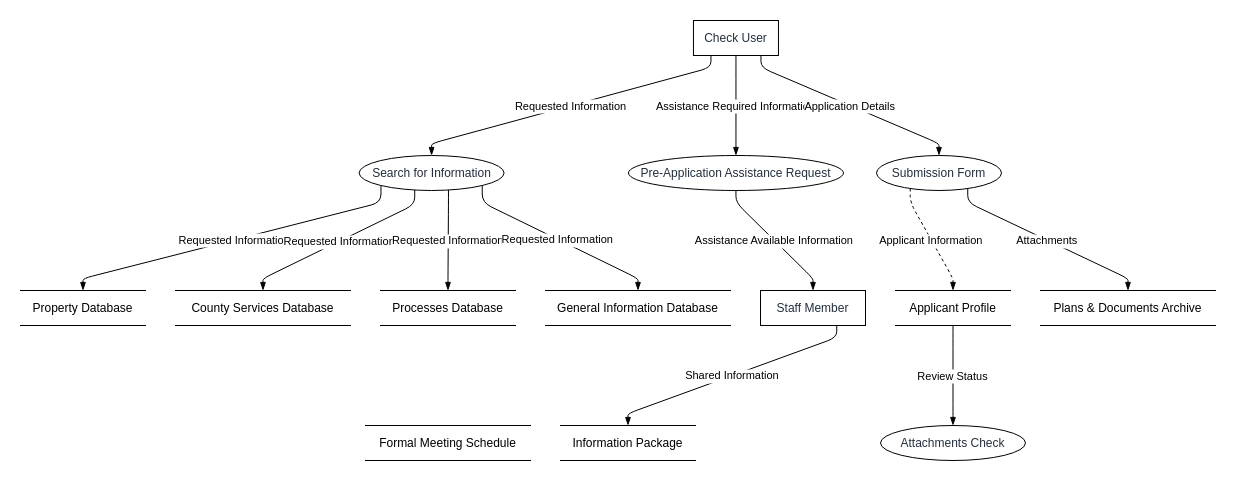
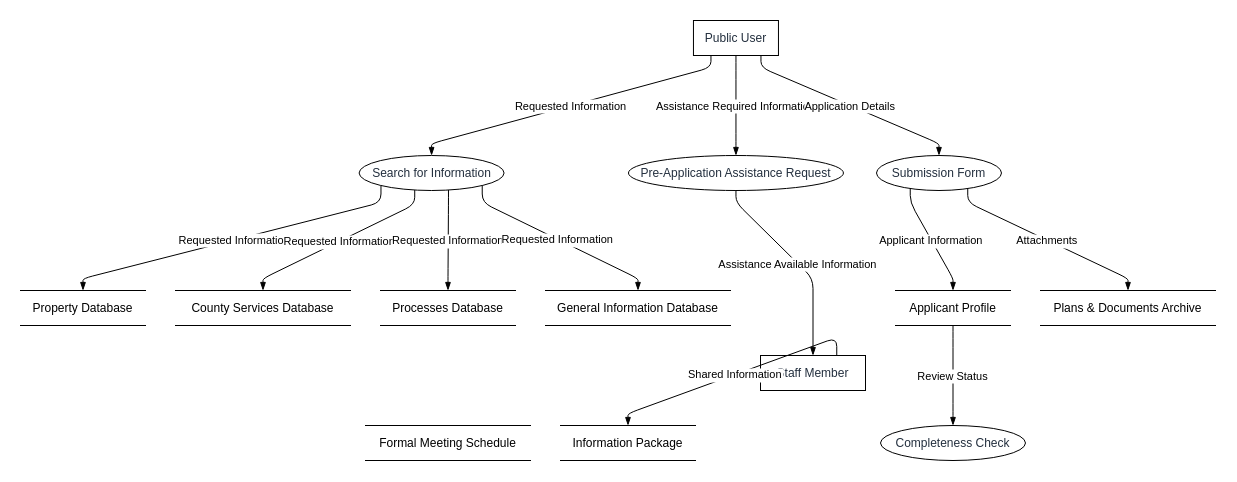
  <mxCell id="0" />
  <mxCell id="1" parent="0" />
- <mxCell id="2" value="Check User" style="shape=rectangle;whiteSpace=wrap;html=1;fillColor=#ffffff;strokeColor=#000000;align=center;verticalAlign=middle;fontColor=#232F3E;" vertex="1" parent="1"><mxGeometry x="692.963" width="85" height="35" as="geometry" y="20" /></mxCell>
+ <mxCell id="2" value="Public User" style="shape=rectangle;whiteSpace=wrap;html=1;fillColor=#ffffff;strokeColor=#000000;align=center;verticalAlign=middle;fontColor=#232F3E;" vertex="1" parent="1"><mxGeometry x="692.963" width="85" height="35" as="geometry" y="20" /></mxCell>
  <mxCell id="3" value="Search for Information" style="shape=ellipse;perimeter=ellipsePerimeter;whiteSpace=wrap;html=1;fillColor=#ffffff;strokeColor=#000000;align=center;verticalAlign=middle;fontColor=#232F3E;" vertex="1" parent="1"><mxGeometry x="358.593" y="155" width="145" height="35" as="geometry" /></mxCell>
  <mxCell id="4" value="Property Database" style="html=1;dashed=0;whiteSpace=wrap;shape=partialRectangle;right=0;left=0;" vertex="1" parent="1"><mxGeometry y="290" width="125" height="35" as="geometry" x="20" /></mxCell>
  <mxCell id="5" value="County Services Database" style="html=1;dashed=0;whiteSpace=wrap;shape=partialRectangle;right=0;left=0;" vertex="1" parent="1"><mxGeometry x="175" y="290" width="175" height="35" as="geometry" /></mxCell>
  <mxCell id="6" value="Processes Database" style="html=1;dashed=0;whiteSpace=wrap;shape=partialRectangle;right=0;left=0;" vertex="1" parent="1"><mxGeometry x="380" y="290" width="135" height="35" as="geometry" /></mxCell>
  <mxCell id="7" value="General Information Database" style="html=1;dashed=0;whiteSpace=wrap;shape=partialRectangle;right=0;left=0;" vertex="1" parent="1"><mxGeometry x="545" y="290" width="185" height="35" as="geometry" /></mxCell>
  <mxCell id="8" value="Pre-Application Assistance Request" style="shape=ellipse;perimeter=ellipsePerimeter;whiteSpace=wrap;html=1;fillColor=#ffffff;strokeColor=#000000;align=center;verticalAlign=middle;fontColor=#232F3E;" vertex="1" parent="1"><mxGeometry x="627.963" y="155" width="215" height="35" as="geometry" /></mxCell>
- <mxCell id="9" value="Staff Member" style="shape=rectangle;whiteSpace=wrap;html=1;fillColor=#ffffff;strokeColor=#000000;align=center;verticalAlign=middle;fontColor=#232F3E;" vertex="1" parent="1"><mxGeometry x="760" y="290" width="105" height="35" as="geometry" /></mxCell>
+ <mxCell id="9" value="Staff Member" style="shape=rectangle;whiteSpace=wrap;html=1;fillColor=#ffffff;strokeColor=#000000;align=center;verticalAlign=middle;fontColor=#232F3E;" vertex="1" parent="1"><mxGeometry x="760" y="355" width="105" height="35" as="geometry" /></mxCell>
  <mxCell id="10" value="Formal Meeting Schedule" style="html=1;dashed=0;whiteSpace=wrap;shape=partialRectangle;right=0;left=0;" vertex="1" parent="1"><mxGeometry x="365" y="425" width="165" height="35" as="geometry" /></mxCell>
  <mxCell id="11" value="Information Package" style="html=1;dashed=0;whiteSpace=wrap;shape=partialRectangle;right=0;left=0;" vertex="1" parent="1"><mxGeometry x="560" y="425" width="135" height="35" as="geometry" /></mxCell>
  <mxCell id="12" value="Submission Form" style="shape=ellipse;perimeter=ellipsePerimeter;whiteSpace=wrap;html=1;fillColor=#ffffff;strokeColor=#000000;align=center;verticalAlign=middle;fontColor=#232F3E;" vertex="1" parent="1"><mxGeometry x="875.988" y="155" width="125" height="35" as="geometry" /></mxCell>
  <mxCell id="13" value="Applicant Profile" style="html=1;dashed=0;whiteSpace=wrap;shape=partialRectangle;right=0;left=0;" vertex="1" parent="1"><mxGeometry x="895" y="290" width="115" height="35" as="geometry" /></mxCell>
  <mxCell id="14" value="Plans &amp; Documents Archive" style="html=1;dashed=0;whiteSpace=wrap;shape=partialRectangle;right=0;left=0;" vertex="1" parent="1"><mxGeometry x="1040" y="290" width="175" height="35" as="geometry" /></mxCell>
- <mxCell id="15" value="Attachments Check" style="shape=ellipse;perimeter=ellipsePerimeter;whiteSpace=wrap;html=1;fillColor=#ffffff;strokeColor=#000000;align=center;verticalAlign=middle;fontColor=#232F3E;" vertex="1" parent="1"><mxGeometry x="880" y="425" width="145" height="35" as="geometry" /></mxCell>
+ <mxCell id="15" value="Completeness Check" style="shape=ellipse;perimeter=ellipsePerimeter;whiteSpace=wrap;html=1;fillColor=#ffffff;strokeColor=#000000;align=center;verticalAlign=middle;fontColor=#232F3E;" vertex="1" parent="1"><mxGeometry x="880" y="425" width="145" height="35" as="geometry" /></mxCell>
  <mxCell id="16" value="Requested Information" style="endArrow=blockThin;endFill=1;fontSize=11;orthogonal=1;noEdgeStyle=1;" edge="1" parent="1" source="2" target="3"><mxGeometry relative="1" as="geometry"><Array as="points"><mxPoint x="710.463" y="67" /><mxPoint x="431.093" y="143" /></Array></mxGeometry></mxCell>
  <mxCell id="17" value="Requested Information" style="endArrow=blockThin;endFill=1;fontSize=11;orthogonal=1;noEdgeStyle=1;" edge="1" parent="1" source="3" target="4"><mxGeometry relative="1" as="geometry"><Array as="points"><mxPoint x="380.468" y="202" /><mxPoint x="82.5" y="278" /></Array></mxGeometry></mxCell>
  <mxCell id="18" value="Requested Information" style="endArrow=blockThin;endFill=1;fontSize=11;orthogonal=1;noEdgeStyle=1;" edge="1" parent="1" source="3" target="5"><mxGeometry relative="1" as="geometry"><Array as="points"><mxPoint x="414.218" y="204" /><mxPoint x="262.5" y="278" /></Array></mxGeometry></mxCell>
  <mxCell id="19" value="Requested Information" style="endArrow=blockThin;endFill=1;fontSize=11;orthogonal=1;noEdgeStyle=1;" edge="1" parent="1" source="3" target="6"><mxGeometry relative="1" as="geometry"><Array as="points"><mxPoint x="447.968" y="204" /><mxPoint x="447.5" y="278" /></Array></mxGeometry></mxCell>
  <mxCell id="20" value="Requested Information" style="endArrow=blockThin;endFill=1;fontSize=11;orthogonal=1;noEdgeStyle=1;" edge="1" parent="1" source="3" target="7"><mxGeometry relative="1" as="geometry"><Array as="points"><mxPoint x="481.718" y="202" /><mxPoint x="637.5" y="278" /></Array></mxGeometry></mxCell>
  <mxCell id="21" value="Assistance Required Information" style="endArrow=blockThin;endFill=1;fontSize=11;orthogonal=1;noEdgeStyle=1;" edge="1" parent="1" source="2" target="8"><mxGeometry relative="1" as="geometry"><Array as="points"><mxPoint x="735.463" y="69" /><mxPoint x="735.463" y="143" /></Array></mxGeometry></mxCell>
  <mxCell id="22" value="Assistance Available Information" style="endArrow=blockThin;endFill=1;fontSize=11;orthogonal=1;noEdgeStyle=1;" edge="1" parent="1" source="8" target="9"><mxGeometry relative="1" as="geometry"><Array as="points"><mxPoint x="735.463" y="202" /><mxPoint x="812.5" y="278" /></Array></mxGeometry></mxCell>
  <mxCell id="23" value="Shared Information" style="endArrow=blockThin;endFill=1;fontSize=11;orthogonal=1;noEdgeStyle=1;" edge="1" parent="1" source="9" target="11"><mxGeometry relative="1" as="geometry"><Array as="points"><mxPoint x="836.25" y="337" /><mxPoint x="627.5" y="413" /></Array></mxGeometry></mxCell>
  <mxCell id="24" value="Application Details" style="endArrow=blockThin;endFill=1;fontSize=11;orthogonal=1;noEdgeStyle=1;" edge="1" parent="1" source="2" target="12"><mxGeometry relative="1" as="geometry"><Array as="points"><mxPoint x="760.463" y="67" /><mxPoint x="938.488" y="143" /></Array></mxGeometry></mxCell>
- <mxCell id="25" value="Applicant Information" style="endArrow=blockThin;endFill=1;fontSize=11;orthogonal=1;noEdgeStyle=1;dashed=1;" edge="1" parent="1" source="12" target="13"><mxGeometry relative="1" as="geometry"><Array as="points"><mxPoint x="909.738" y="202" /><mxPoint x="952.5" y="278" /></Array></mxGeometry></mxCell>
+ <mxCell id="25" value="Applicant Information" style="endArrow=blockThin;endFill=1;fontSize=11;orthogonal=1;noEdgeStyle=1;" edge="1" parent="1" source="12" target="13"><mxGeometry relative="1" as="geometry"><Array as="points"><mxPoint x="909.738" y="202" /><mxPoint x="952.5" y="278" /></Array></mxGeometry></mxCell>
  <mxCell id="26" value="Attachments" style="endArrow=blockThin;endFill=1;fontSize=11;orthogonal=1;noEdgeStyle=1;" edge="1" parent="1" source="12" target="14"><mxGeometry relative="1" as="geometry"><Array as="points"><mxPoint x="967.238" y="202" /><mxPoint x="1127.5" y="278" /></Array></mxGeometry></mxCell>
  <mxCell id="27" value="Review Status" style="endArrow=blockThin;endFill=1;fontSize=11;orthogonal=1;noEdgeStyle=1;" edge="1" parent="1" source="13" target="15"><mxGeometry relative="1" as="geometry"><Array as="points"><mxPoint x="952.5" y="337" /><mxPoint x="952.5" y="413" /></Array></mxGeometry></mxCell>
